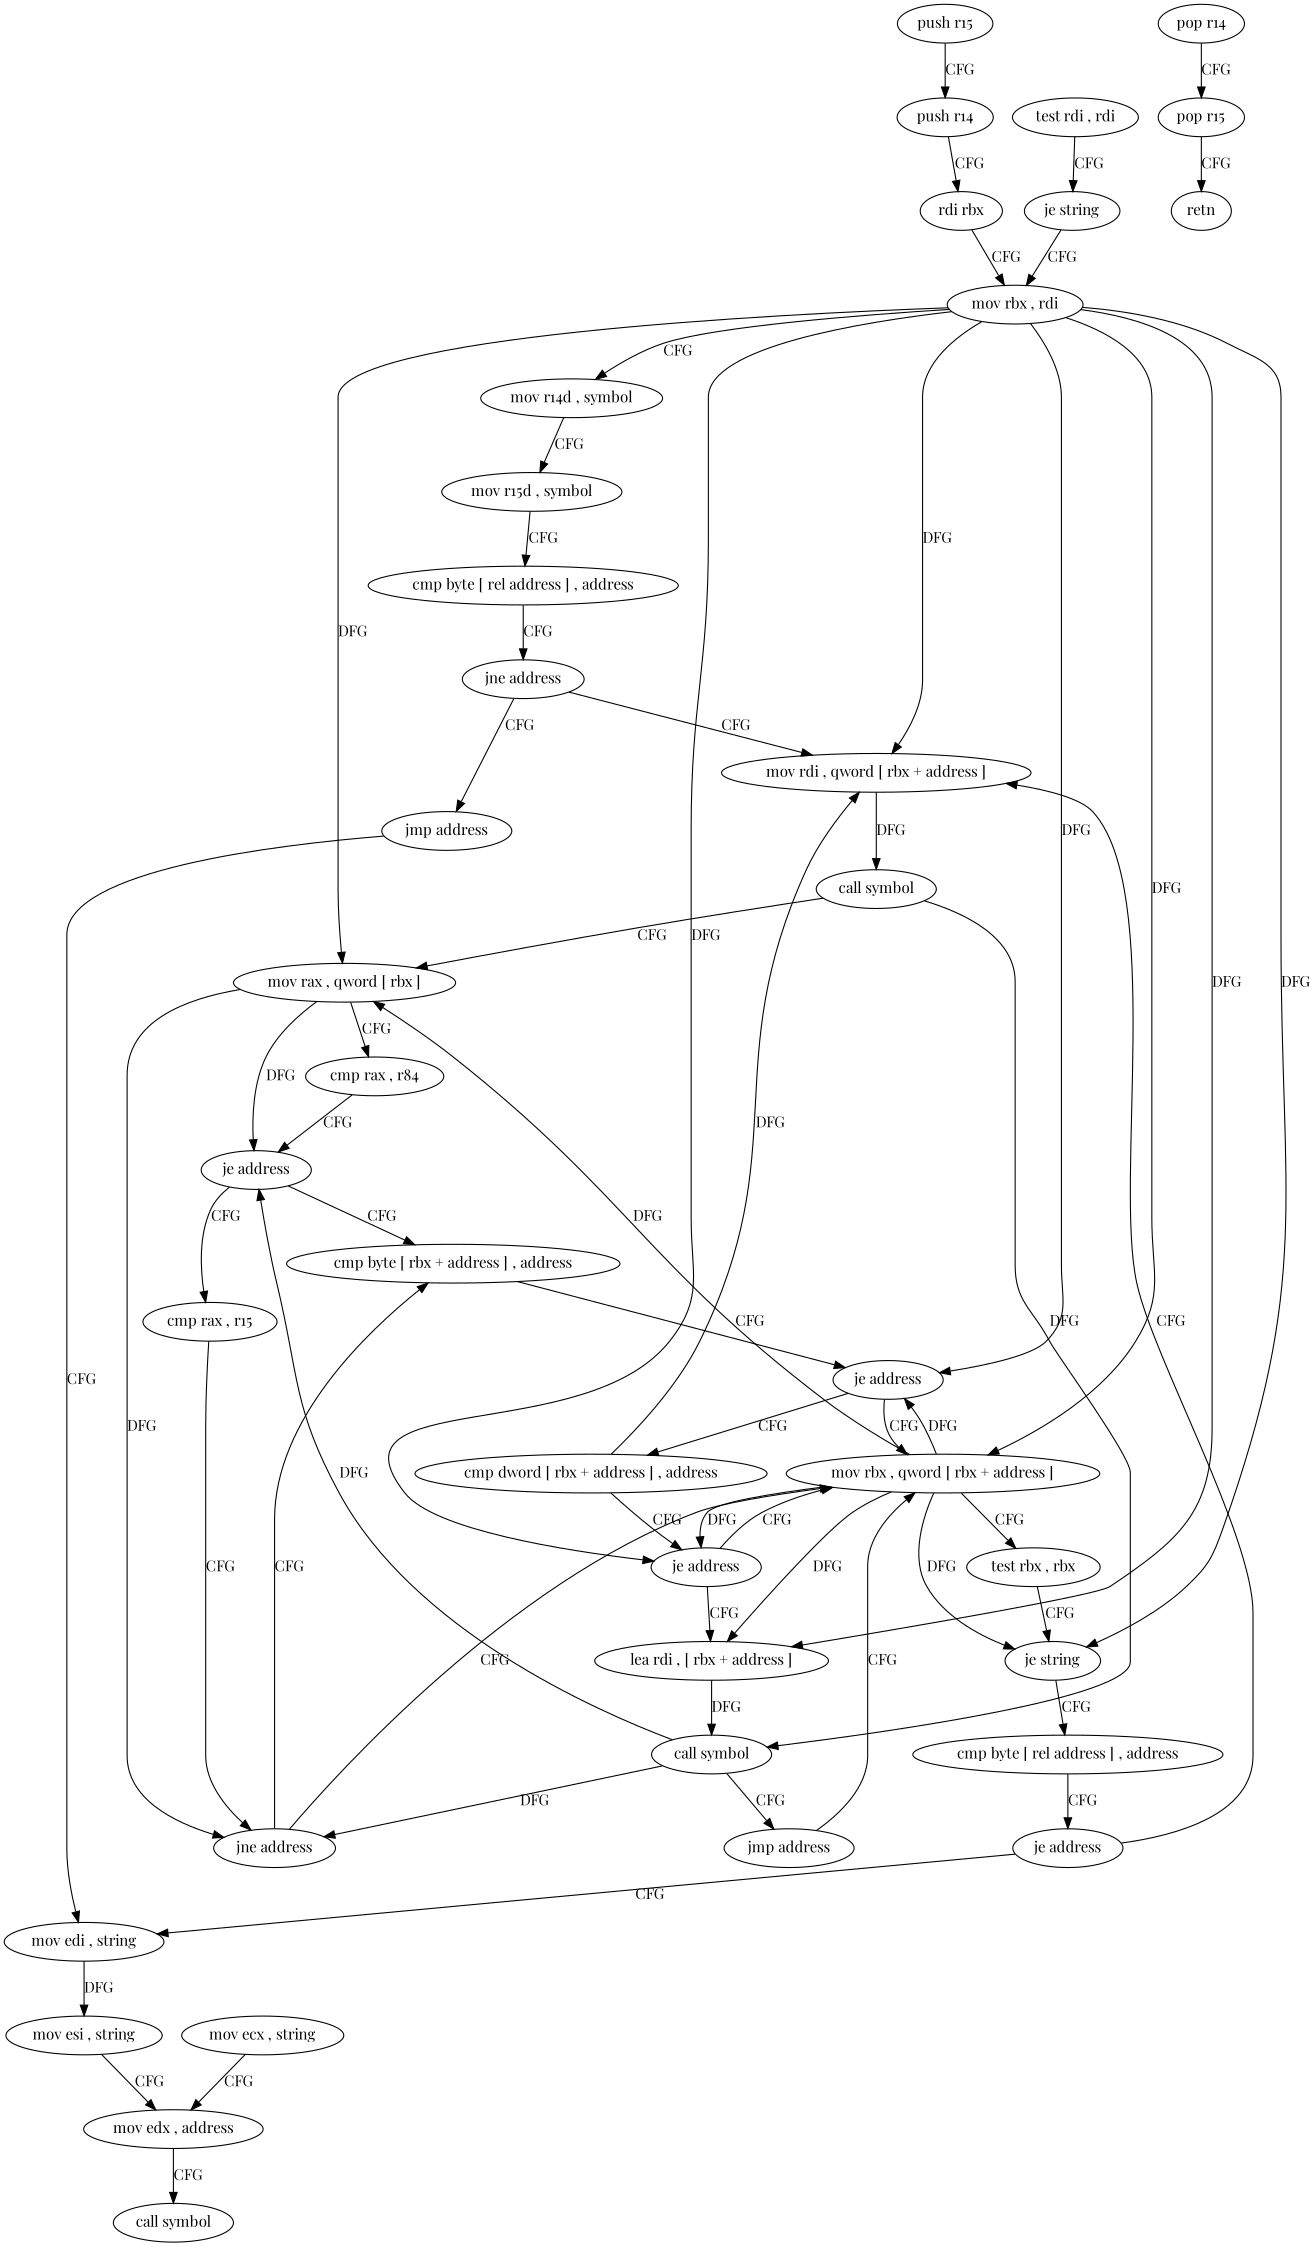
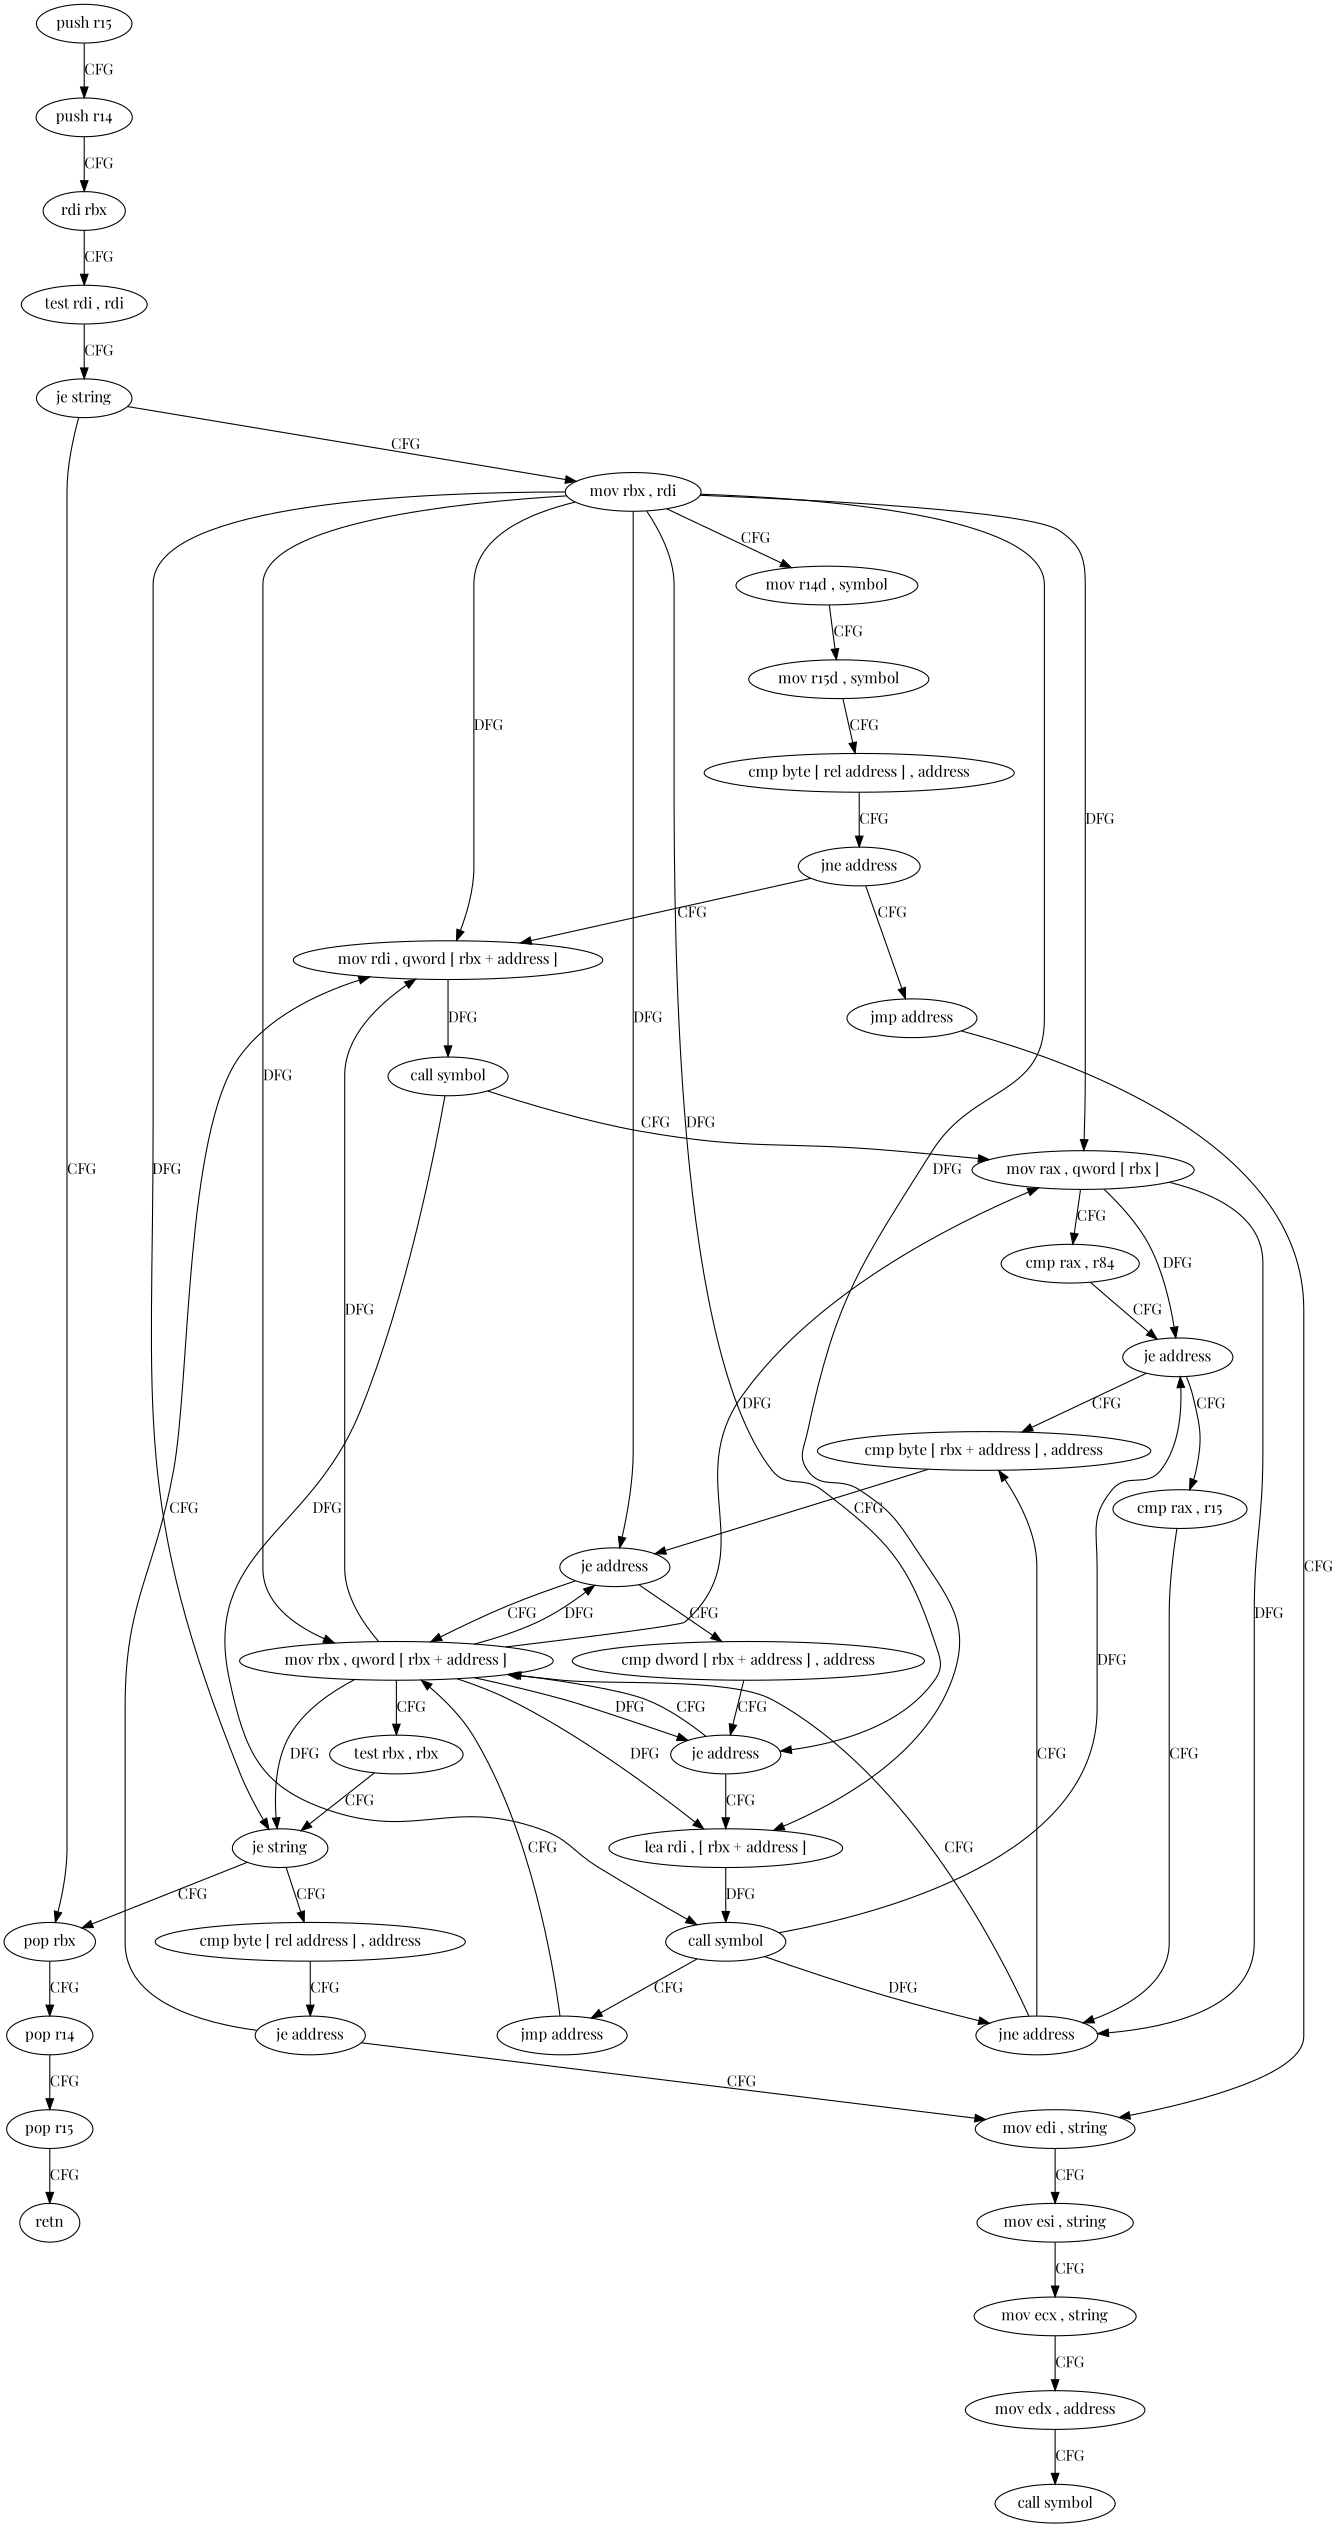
  digraph {
    fontname="Playfair Display"
    node [fontname="Playfair Display"]
    edge [fontname="Playfair Display"]
    n1 [label="push r15"]
    n2 [label="push r14"]
    n3 [label="rdi rbx"]
    n4 [label="test rdi , rdi"]
    n5 [label="je string"]
+   n6 [label="pop rbx"]
    n7 [label="mov rbx , rdi"]
    n8 [label="pop r14"]
    n9 [label="mov r14d , symbol"]
    n10 [label="mov rdi , qword [ rbx + address ]"]
    n11 [label="mov rax , qword [ rbx ]"]
    n12 [label="je address"]
    n13 [label="mov rbx , qword [ rbx + address ]"]
    n14 [label="je string"]
    n15 [label="je address"]
    n16 [label="lea rdi , [ rbx + address ]"]
    n17 [label="pop r15"]
    n18 [label="mov r15d , symbol"]
    n19 [label="call symbol"]
    n20 [label="cmp rax , r84"]
    n21 [label="je address"]
    n22 [label="jne address"]
    n23 [label="cmp dword [ rbx + address ] , address"]
    n24 [label="test rbx , rbx"]
    n25 [label="cmp byte [ rel address ] , address"]
    n26 [label="call symbol"]
    n27 [label=retn]
    n28 [label="cmp byte [ rel address ] , address"]
    n29 [label="jne address"]
    n30 [label="jmp address"]
    n31 [label="mov edi , string"]
    n32 [label="mov esi , string"]
    n33 [label="jmp address"]
    n34 [label="cmp byte [ rbx + address ] , address"]
    n35 [label="cmp rax , r15"]
    n36 [label="mov ecx , string"]
    n37 [label="mov edx , address"]
    n38 [label="call symbol"]
    n39 [label="je address"]
    n1 -> n2 [label=CFG]
    n2 -> n3 [label=CFG]
-   n3 -> n7 [label=CFG]
+   n3 -> n4 [label=CFG]
    n4 -> n5 [label=CFG]
+   n5 -> n6 [label=CFG]
    n5 -> n7 [label=CFG]
+   n6 -> n8 [label=CFG]
    n7 -> n9 [label=CFG]
    n7 -> n10 [label=DFG]
    n7 -> n11 [label=DFG]
    n7 -> n12 [label=DFG]
    n7 -> n13 [label=DFG]
    n7 -> n14 [label=DFG]
    n7 -> n15 [label=DFG]
    n7 -> n16 [label=DFG]
    n8 -> n17 [label=CFG]
    n9 -> n18 [label=CFG]
    n10 -> n19 [label=DFG]
    n11 -> n20 [label=CFG]
    n11 -> n21 [label=DFG]
    n11 -> n22 [label=DFG]
    n12 -> n13 [label=CFG]
    n12 -> n23 [label=CFG]
-   n23 -> n10 [label=DFG]
+   n13 -> n10 [label=DFG]
    n13 -> n11 [label=DFG]
    n13 -> n12 [label=DFG]
    n13 -> n14 [label=DFG]
    n13 -> n15 [label=DFG]
    n13 -> n16 [label=DFG]
    n13 -> n24 [label=CFG]
+   n14 -> n6 [label=CFG]
    n14 -> n25 [label=CFG]
    n15 -> n13 [label=CFG]
    n15 -> n16 [label=CFG]
    n16 -> n26 [label=DFG]
    n17 -> n27 [label=CFG]
    n18 -> n28 [label=CFG]
    n19 -> n11 [label=CFG]
    n19 -> n26 [label=DFG]
    n20 -> n21 [label=CFG]
    n21 -> n34 [label=CFG]
    n21 -> n35 [label=CFG]
    n22 -> n13 [label=CFG]
    n22 -> n34 [label=CFG]
    n23 -> n15 [label=CFG]
    n24 -> n14 [label=CFG]
    n25 -> n39 [label=CFG]
    n26 -> n21 [label=DFG]
    n26 -> n22 [label=DFG]
    n26 -> n33 [label=CFG]
    n28 -> n29 [label=CFG]
    n29 -> n10 [label=CFG]
    n29 -> n30 [label=CFG]
    n30 -> n31 [label=CFG]
-   n31 -> n32 [label=DFG]
-   n32 -> n37 [label=CFG]
+   n31 -> n32 [label=CFG]
+   n32 -> n36 [label=CFG]
    n33 -> n13 [label=CFG]
    n34 -> n12 [label=CFG]
    n35 -> n22 [label=CFG]
    n36 -> n37 [label=CFG]
    n37 -> n38 [label=CFG]
    n39 -> n10 [label=CFG]
    n39 -> n31 [label=CFG]
  }
